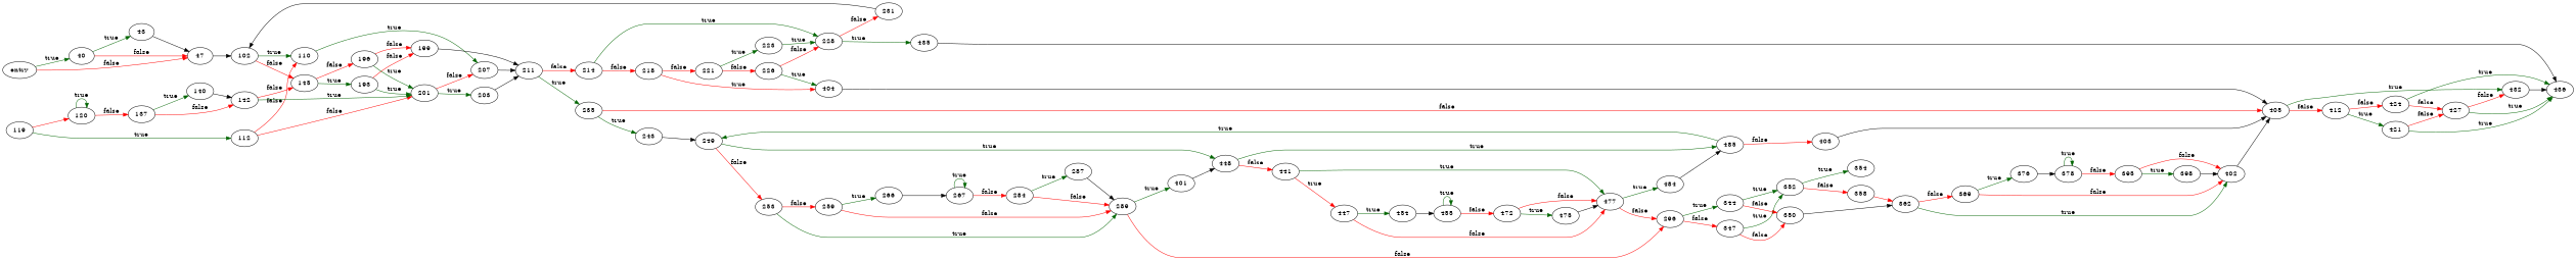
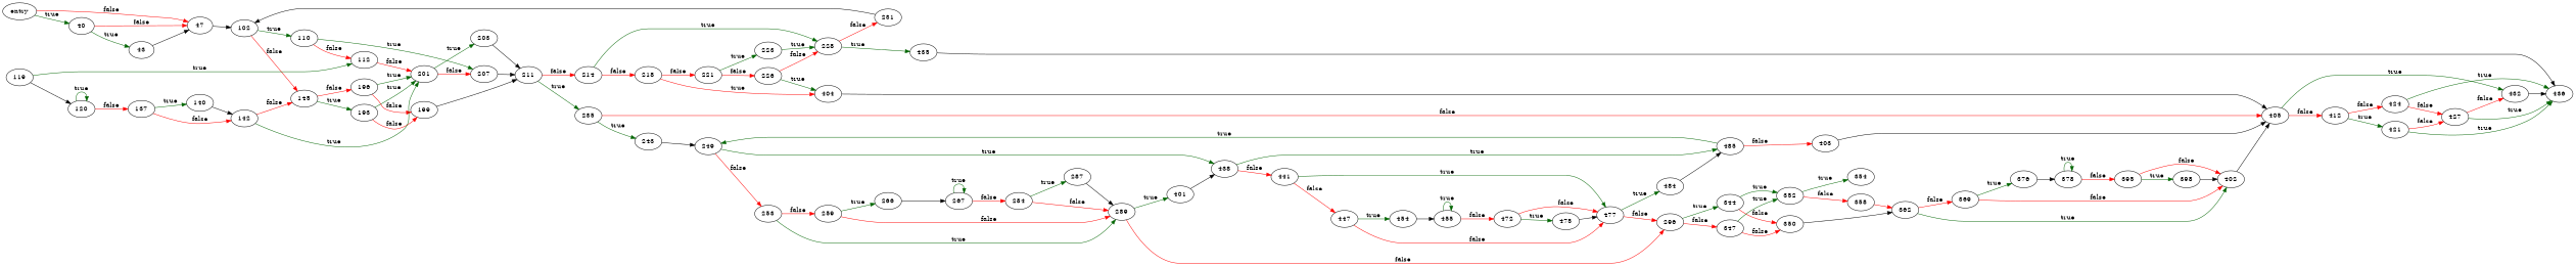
  digraph {
    fontname="DejaVu Serif"
    rankdir=LR
    node [fontname="DejaVu Serif"]
    edge [color=red fontname="DejaVu Serif"]
    n1 [label=entry]
    40
    47
    43
    102
    110
    145
    112
    207
    193
    196
    201
    211
    119
    120
    203
    137
    140
    142
    199
    214
    235
    218
    228
    243
    405
    221
    404
    231
    435
    223
    226
    436
    249
    412
    432
    253
-   438 [label=448]
+   438
    259
    289
    441
    485
    266
    296
    401
    267
    284
    287
    344
    347
    350
    352
    362
    354
    358
    369
    402
    376
    378
    395
    398
    403
    421
    424
    427
    447
    477
    454
    484
    455
    472
    475
    n1 -> 40 [color=darkgreen label=true]
    n1 -> 47 [label=false]
    40 -> 47 [label=false]
    40 -> 43 [color=darkgreen label=true]
    47 -> 102 [color=""]
    43 -> 47 [color=""]
    102 -> 110 [color=darkgreen label=true]
    102 -> 145 [label=false]
-   112 -> 110 [label=false]
+   110 -> 112 [label=false]
    110 -> 207 [color=darkgreen label=true]
    145 -> 193 [color=darkgreen label=true]
    145 -> 196 [label=false]
    112 -> 201 [label=false]
    207 -> 211 [color=""]
    193 -> 201 [color=darkgreen label=true]
    193 -> 199 [label=false]
    196 -> 201 [color=darkgreen label=true]
    196 -> 199 [label=false]
    201 -> 207 [label=false]
    201 -> 203 [color=darkgreen label=true]
    211 -> 214 [label=false]
    211 -> 235 [color=darkgreen label=true]
    119 -> 112 [color=darkgreen label=true]
-   119 -> 120
+   119 -> 120 [color=""]
    120 -> 120 [color=darkgreen label=true]
    120 -> 137 [label=false]
    203 -> 211 [color=""]
    137 -> 140 [color=darkgreen label=true]
    137 -> 142 [label=false]
    140 -> 142 [color=""]
    142 -> 145 [label=false]
    142 -> 201 [color=darkgreen label=true]
    199 -> 211 [color=""]
    214 -> 218 [label=false]
    214 -> 228 [color=darkgreen label=true]
    235 -> 243 [color=darkgreen label=true]
    235 -> 405 [label=false]
    218 -> 221 [label=false]
    218 -> 404 [label=true]
    228 -> 231 [label=false]
    228 -> 435 [color=darkgreen label=true]
    243 -> 249 [color=""]
    405 -> 412 [label=false]
    405 -> 432 [color=darkgreen label=true]
    221 -> 223 [color=darkgreen label=true]
    221 -> 226 [label=false]
    404 -> 405 [color=""]
    231 -> 102 [color=""]
    435 -> 436 [color=""]
    223 -> 228 [color=darkgreen label=true]
    226 -> 228 [label=false]
    226 -> 404 [color=darkgreen label=true]
    249 -> 253 [label=false]
    249 -> 438 [color=darkgreen label=true]
    412 -> 421 [color=darkgreen label=true]
    412 -> 424 [label=false]
    432 -> 436 [color=""]
    253 -> 259 [label=false]
    253 -> 289 [color=darkgreen label=true]
    438 -> 441 [label=false]
    438 -> 485 [color=darkgreen label=true]
    259 -> 289 [label=false]
    259 -> 266 [color=darkgreen label=true]
    289 -> 296 [label=false]
    289 -> 401 [color=darkgreen label=true]
-   441 -> 447 [label=true]
+   441 -> 447 [label=false]
    441 -> 477 [color=darkgreen label=true]
    485 -> 249 [color=darkgreen label=true]
    485 -> 403 [label=false]
    266 -> 267 [color=""]
    296 -> 344 [color=darkgreen label=true]
    296 -> 347 [label=false]
    401 -> 438 [color=""]
    267 -> 267 [color=darkgreen label=true]
    267 -> 284 [label=false]
    284 -> 289 [label=false]
    284 -> 287 [color=darkgreen label=true]
    287 -> 289 [color=""]
    344 -> 350 [label=false]
    344 -> 352 [color=darkgreen label=true]
    347 -> 350 [label=false]
    347 -> 352 [color=darkgreen label=true]
    350 -> 362 [color=""]
    352 -> 354 [color=darkgreen label=true]
    352 -> 358 [label=false]
    362 -> 369 [label=false]
    362 -> 402 [color=darkgreen label=true]
    358 -> 362
    369 -> 402 [label=false]
    369 -> 376 [color=darkgreen label=true]
    402 -> 405 [color=""]
    376 -> 378 [color=""]
    378 -> 378 [color=darkgreen label=true]
    378 -> 395 [label=false]
    395 -> 402 [label=false]
    395 -> 398 [color=darkgreen label=true]
    398 -> 402 [color=""]
    403 -> 405 [color=""]
    421 -> 436 [color=darkgreen label=true]
    421 -> 427 [label=false]
    424 -> 436 [color=darkgreen label=true]
    424 -> 427 [label=false]
    427 -> 436 [color=darkgreen label=true]
    427 -> 432 [label=false]
    447 -> 477 [label=false]
    447 -> 454 [color=darkgreen label=true]
    477 -> 296 [label=false]
    477 -> 484 [color=darkgreen label=true]
    454 -> 455 [color=""]
    484 -> 485 [color=""]
    455 -> 455 [color=darkgreen label=true]
    455 -> 472 [label=false]
    472 -> 477 [label=false]
    472 -> 475 [color=darkgreen label=true]
    475 -> 477 [color=""]
  }
